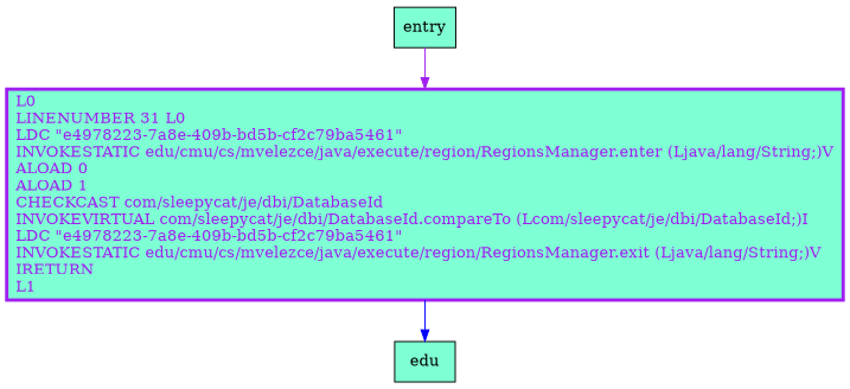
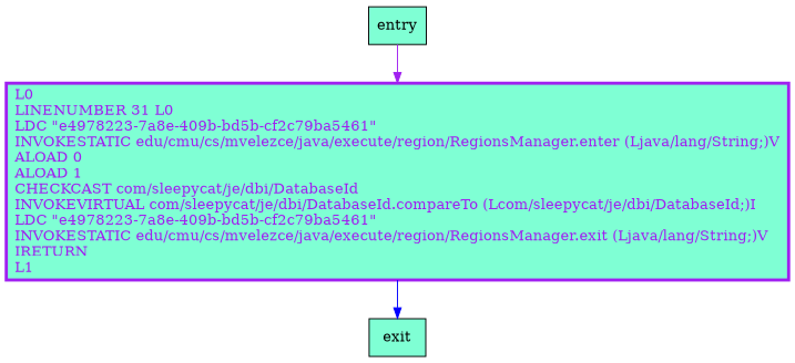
  digraph {
    node [shape=record style=filled fillcolor=aquamarine]
    n1 [color=purple fontcolor=purple label="L0\lLINENUMBER 31 L0\lLDC \"e4978223-7a8e-409b-bd5b-cf2c79ba5461\"\lINVOKESTATIC edu/cmu/cs/mvelezce/java/execute/region/RegionsManager.enter (Ljava/lang/String;)V\lALOAD 0\lALOAD 1\lCHECKCAST com/sleepycat/je/dbi/DatabaseId\lINVOKEVIRTUAL com/sleepycat/je/dbi/DatabaseId.compareTo (Lcom/sleepycat/je/dbi/DatabaseId;)I\lLDC \"e4978223-7a8e-409b-bd5b-cf2c79ba5461\"\lINVOKESTATIC edu/cmu/cs/mvelezce/java/execute/region/RegionsManager.exit (Ljava/lang/String;)V\lIRETURN\lL1\l" penwidth=3]
-   exit [label=edu]
+   exit
    entry
    n1 -> exit [color=blue]
    entry -> n1 [color=purple]
  }
